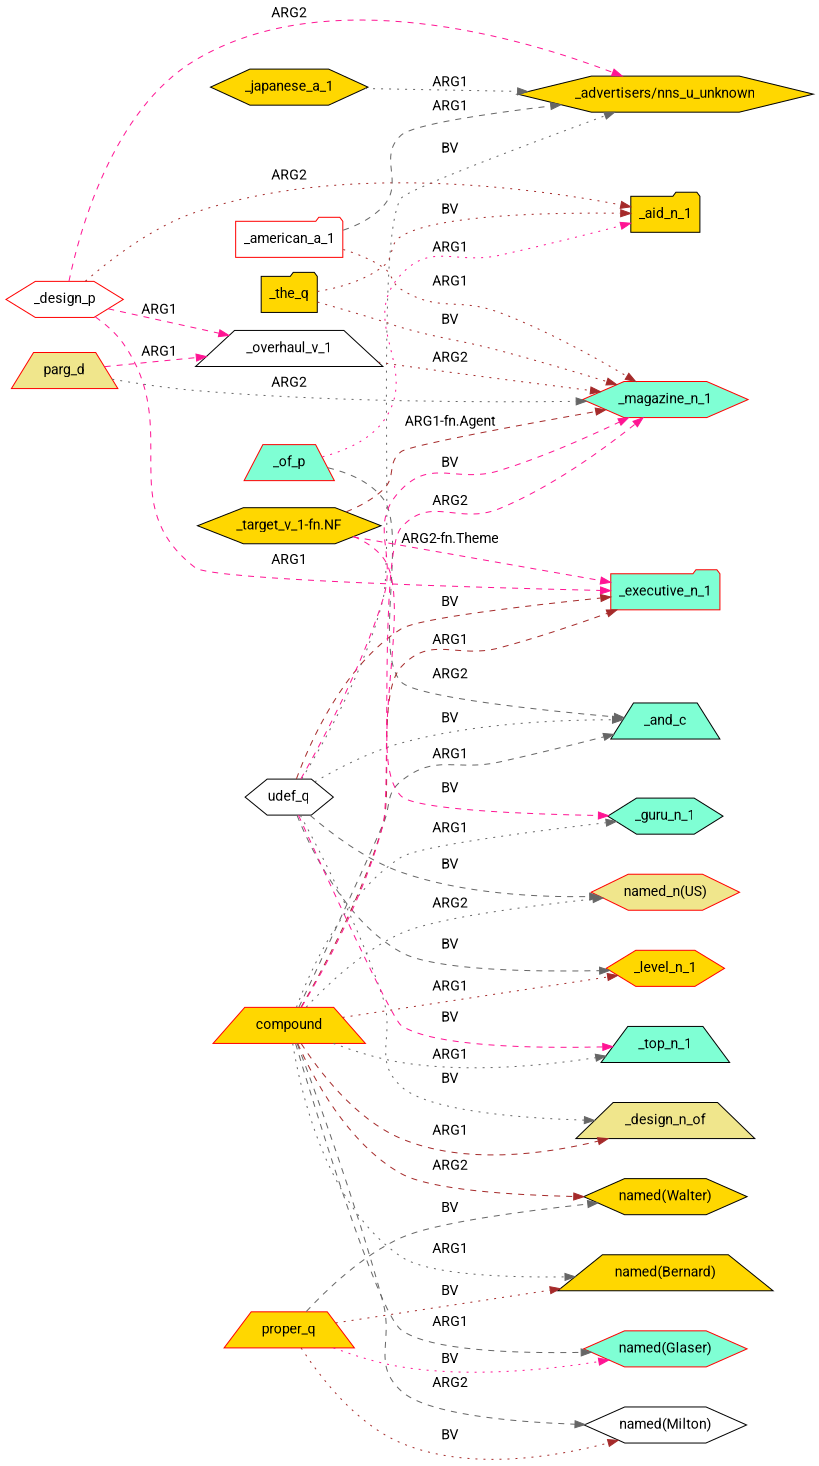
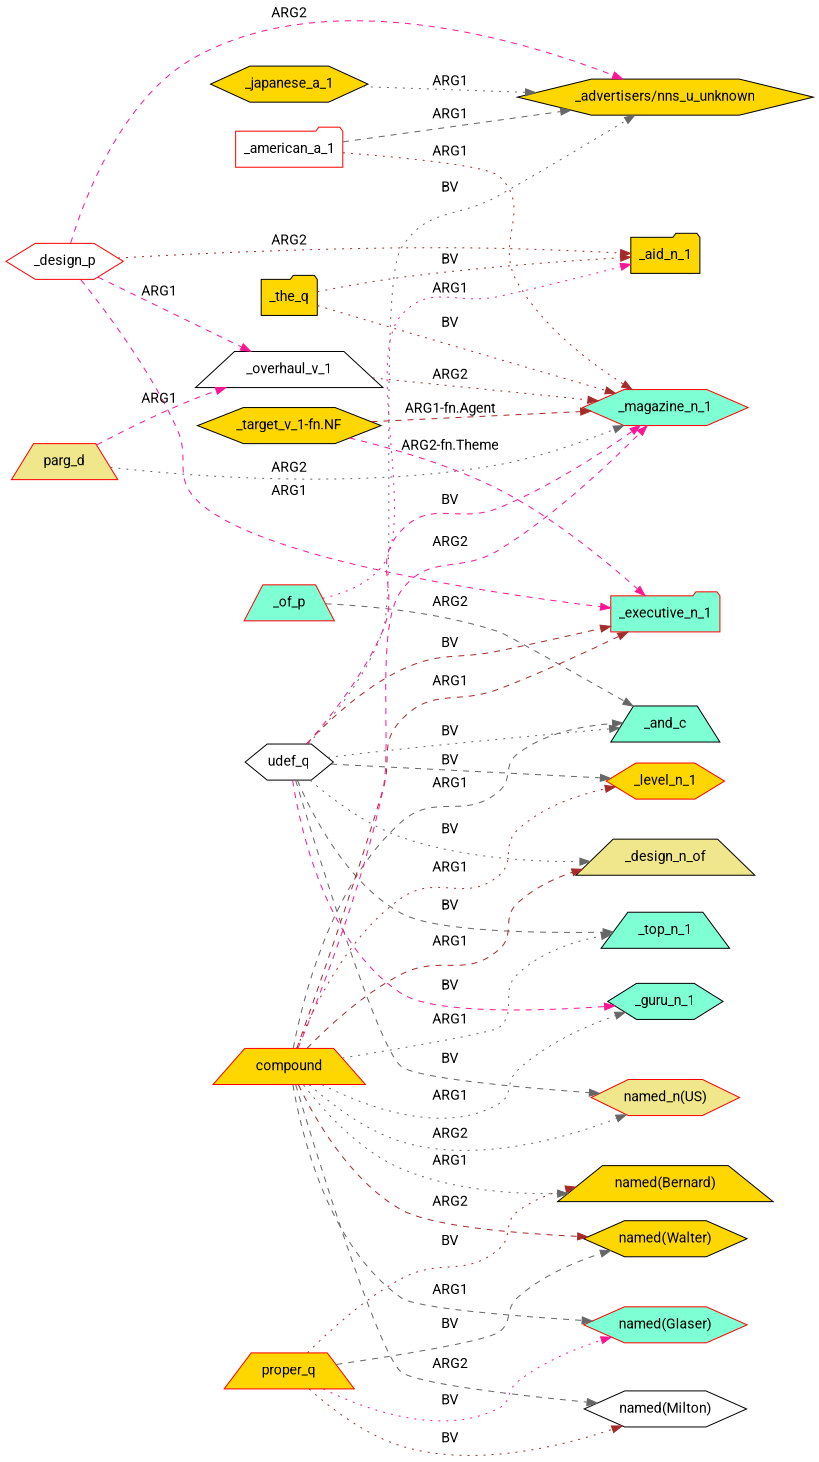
  digraph {
    fontname=Roboto
    rankdir=LR
    node [color=black fillcolor=gold fontname=Roboto shape=hexagon style=filled]
    edge [color=gray40 fontname=Roboto style=dashed]
    _of_p [color=red fillcolor=aquamarine shape=trapezium]
    _aid_n_1 [shape=folder]
    _and_c [fillcolor=aquamarine shape=trapezium]
    udef_q [fillcolor=white]
    "named_n(US)" [color=red fillcolor=khaki]
    "_advertisers/nns_u_unknown"
    _executive_n_1 [color=red fillcolor=aquamarine shape=folder]
    _guru_n_1 [fillcolor=aquamarine]
    _design_n_of [fillcolor=khaki shape=trapezium]
    _magazine_n_1 [color=red fillcolor=aquamarine]
    _level_n_1 [color=red]
    _top_n_1 [fillcolor=aquamarine shape=trapezium]
    n13 [color=red fillcolor=white label=_design_p]
    _overhaul_v_1 [fillcolor=white shape=trapezium]
    proper_q [color=red shape=trapezium]
    "named(Walter)"
    "named(Glaser)" [color=red fillcolor=aquamarine]
    "named(Milton)" [fillcolor=white]
    "named(Bernard)" [shape=trapezium]
    _american_a_1 [color=red fillcolor=white shape=folder]
    compound [color=red shape=trapezium]
    "_target_v_1-fn.NF"
    _japanese_a_1
    _the_q [shape=folder]
    parg_d [color=red fillcolor=khaki shape=trapezium]
    _of_p -> _aid_n_1 [color=deeppink label=ARG1 style=dotted]
    _of_p -> _and_c [label=ARG2]
    udef_q -> _and_c [label=BV style=dotted]
    udef_q -> "named_n(US)" [label=BV]
    udef_q -> "_advertisers/nns_u_unknown" [label=BV style=dotted]
    udef_q -> _executive_n_1 [color=brown label=BV]
-   "_target_v_1-fn.NF" -> _guru_n_1 [color=deeppink label=BV]
+   udef_q -> _guru_n_1 [color=deeppink label=BV]
    udef_q -> _design_n_of [label=BV style=dotted]
    udef_q -> _magazine_n_1 [color=deeppink label=BV]
    udef_q -> _level_n_1 [label=BV]
-   udef_q -> _top_n_1 [color=deeppink label=BV]
+   udef_q -> _top_n_1 [label=BV]
    n13 -> _aid_n_1 [color=brown label=ARG2 style=dotted]
    n13 -> "_advertisers/nns_u_unknown" [color=deeppink label=ARG2]
    n13 -> _executive_n_1 [color=deeppink label=ARG1]
    n13 -> _overhaul_v_1 [color=deeppink label=ARG1]
    _overhaul_v_1 -> _magazine_n_1 [color=brown label=ARG2 style=dotted]
    proper_q -> "named(Walter)" [label=BV]
    proper_q -> "named(Glaser)" [color=deeppink label=BV style=dotted]
    proper_q -> "named(Milton)" [color=brown label=BV style=dotted]
    proper_q -> "named(Bernard)" [color=brown label=BV style=dotted]
    _american_a_1 -> "_advertisers/nns_u_unknown" [label=ARG1]
    _american_a_1 -> _magazine_n_1 [color=brown label=ARG1 style=dotted]
    compound -> _and_c [label=ARG1]
    compound -> "named_n(US)" [label=ARG2 style=dotted]
    compound -> _executive_n_1 [color=brown label=ARG1]
    compound -> _guru_n_1 [label=ARG1 style=dotted]
    compound -> _design_n_of [color=brown label=ARG1]
    compound -> _magazine_n_1 [color=deeppink label=ARG2]
    compound -> _level_n_1 [color=brown label=ARG1 style=dotted]
    compound -> _top_n_1 [label=ARG1 style=dotted]
    compound -> "named(Walter)" [color=brown label=ARG2]
    compound -> "named(Glaser)" [label=ARG1]
    compound -> "named(Milton)" [label=ARG2]
    compound -> "named(Bernard)" [label=ARG1 style=dotted]
    "_target_v_1-fn.NF" -> _executive_n_1 [color=deeppink label="ARG2-fn.Theme"]
    "_target_v_1-fn.NF" -> _magazine_n_1 [color=brown label="ARG1-fn.Agent"]
    _japanese_a_1 -> "_advertisers/nns_u_unknown" [label=ARG1 style=dotted]
    _the_q -> _aid_n_1 [color=brown label=BV style=dotted]
    _the_q -> _magazine_n_1 [color=brown label=BV style=dotted]
    parg_d -> _magazine_n_1 [label=ARG2 style=dotted]
    parg_d -> _overhaul_v_1 [color=deeppink label=ARG1]
  }
